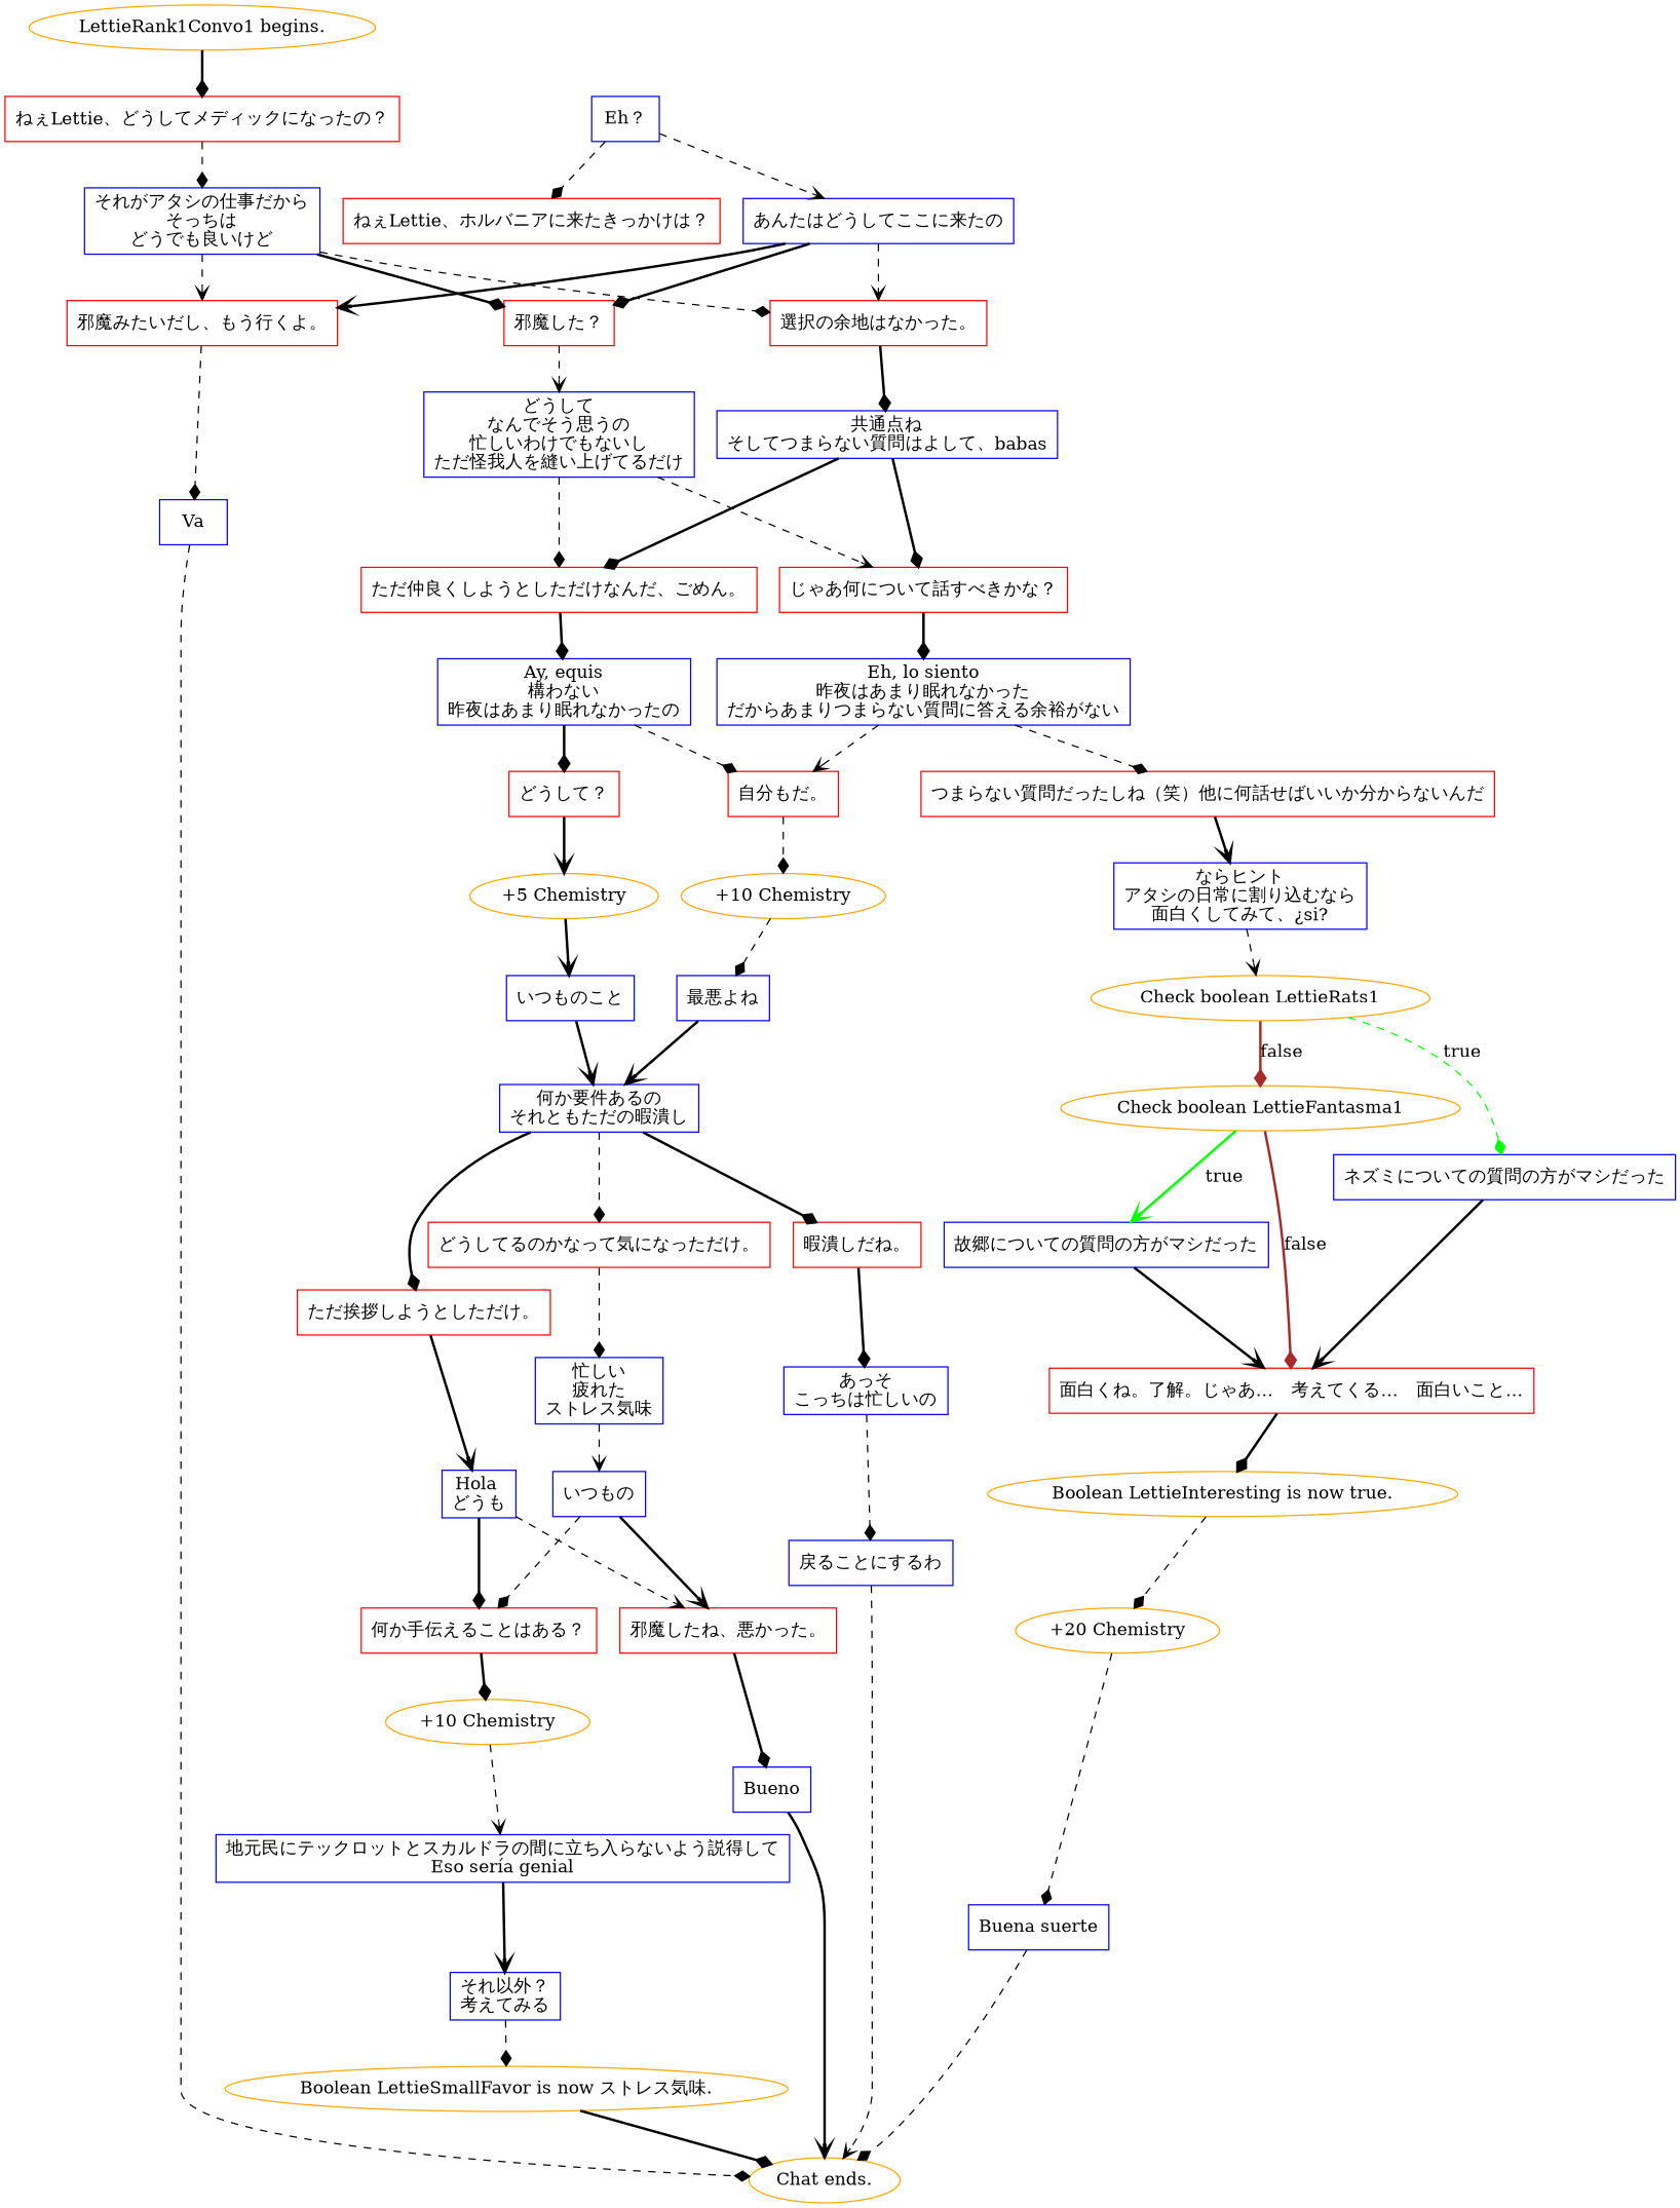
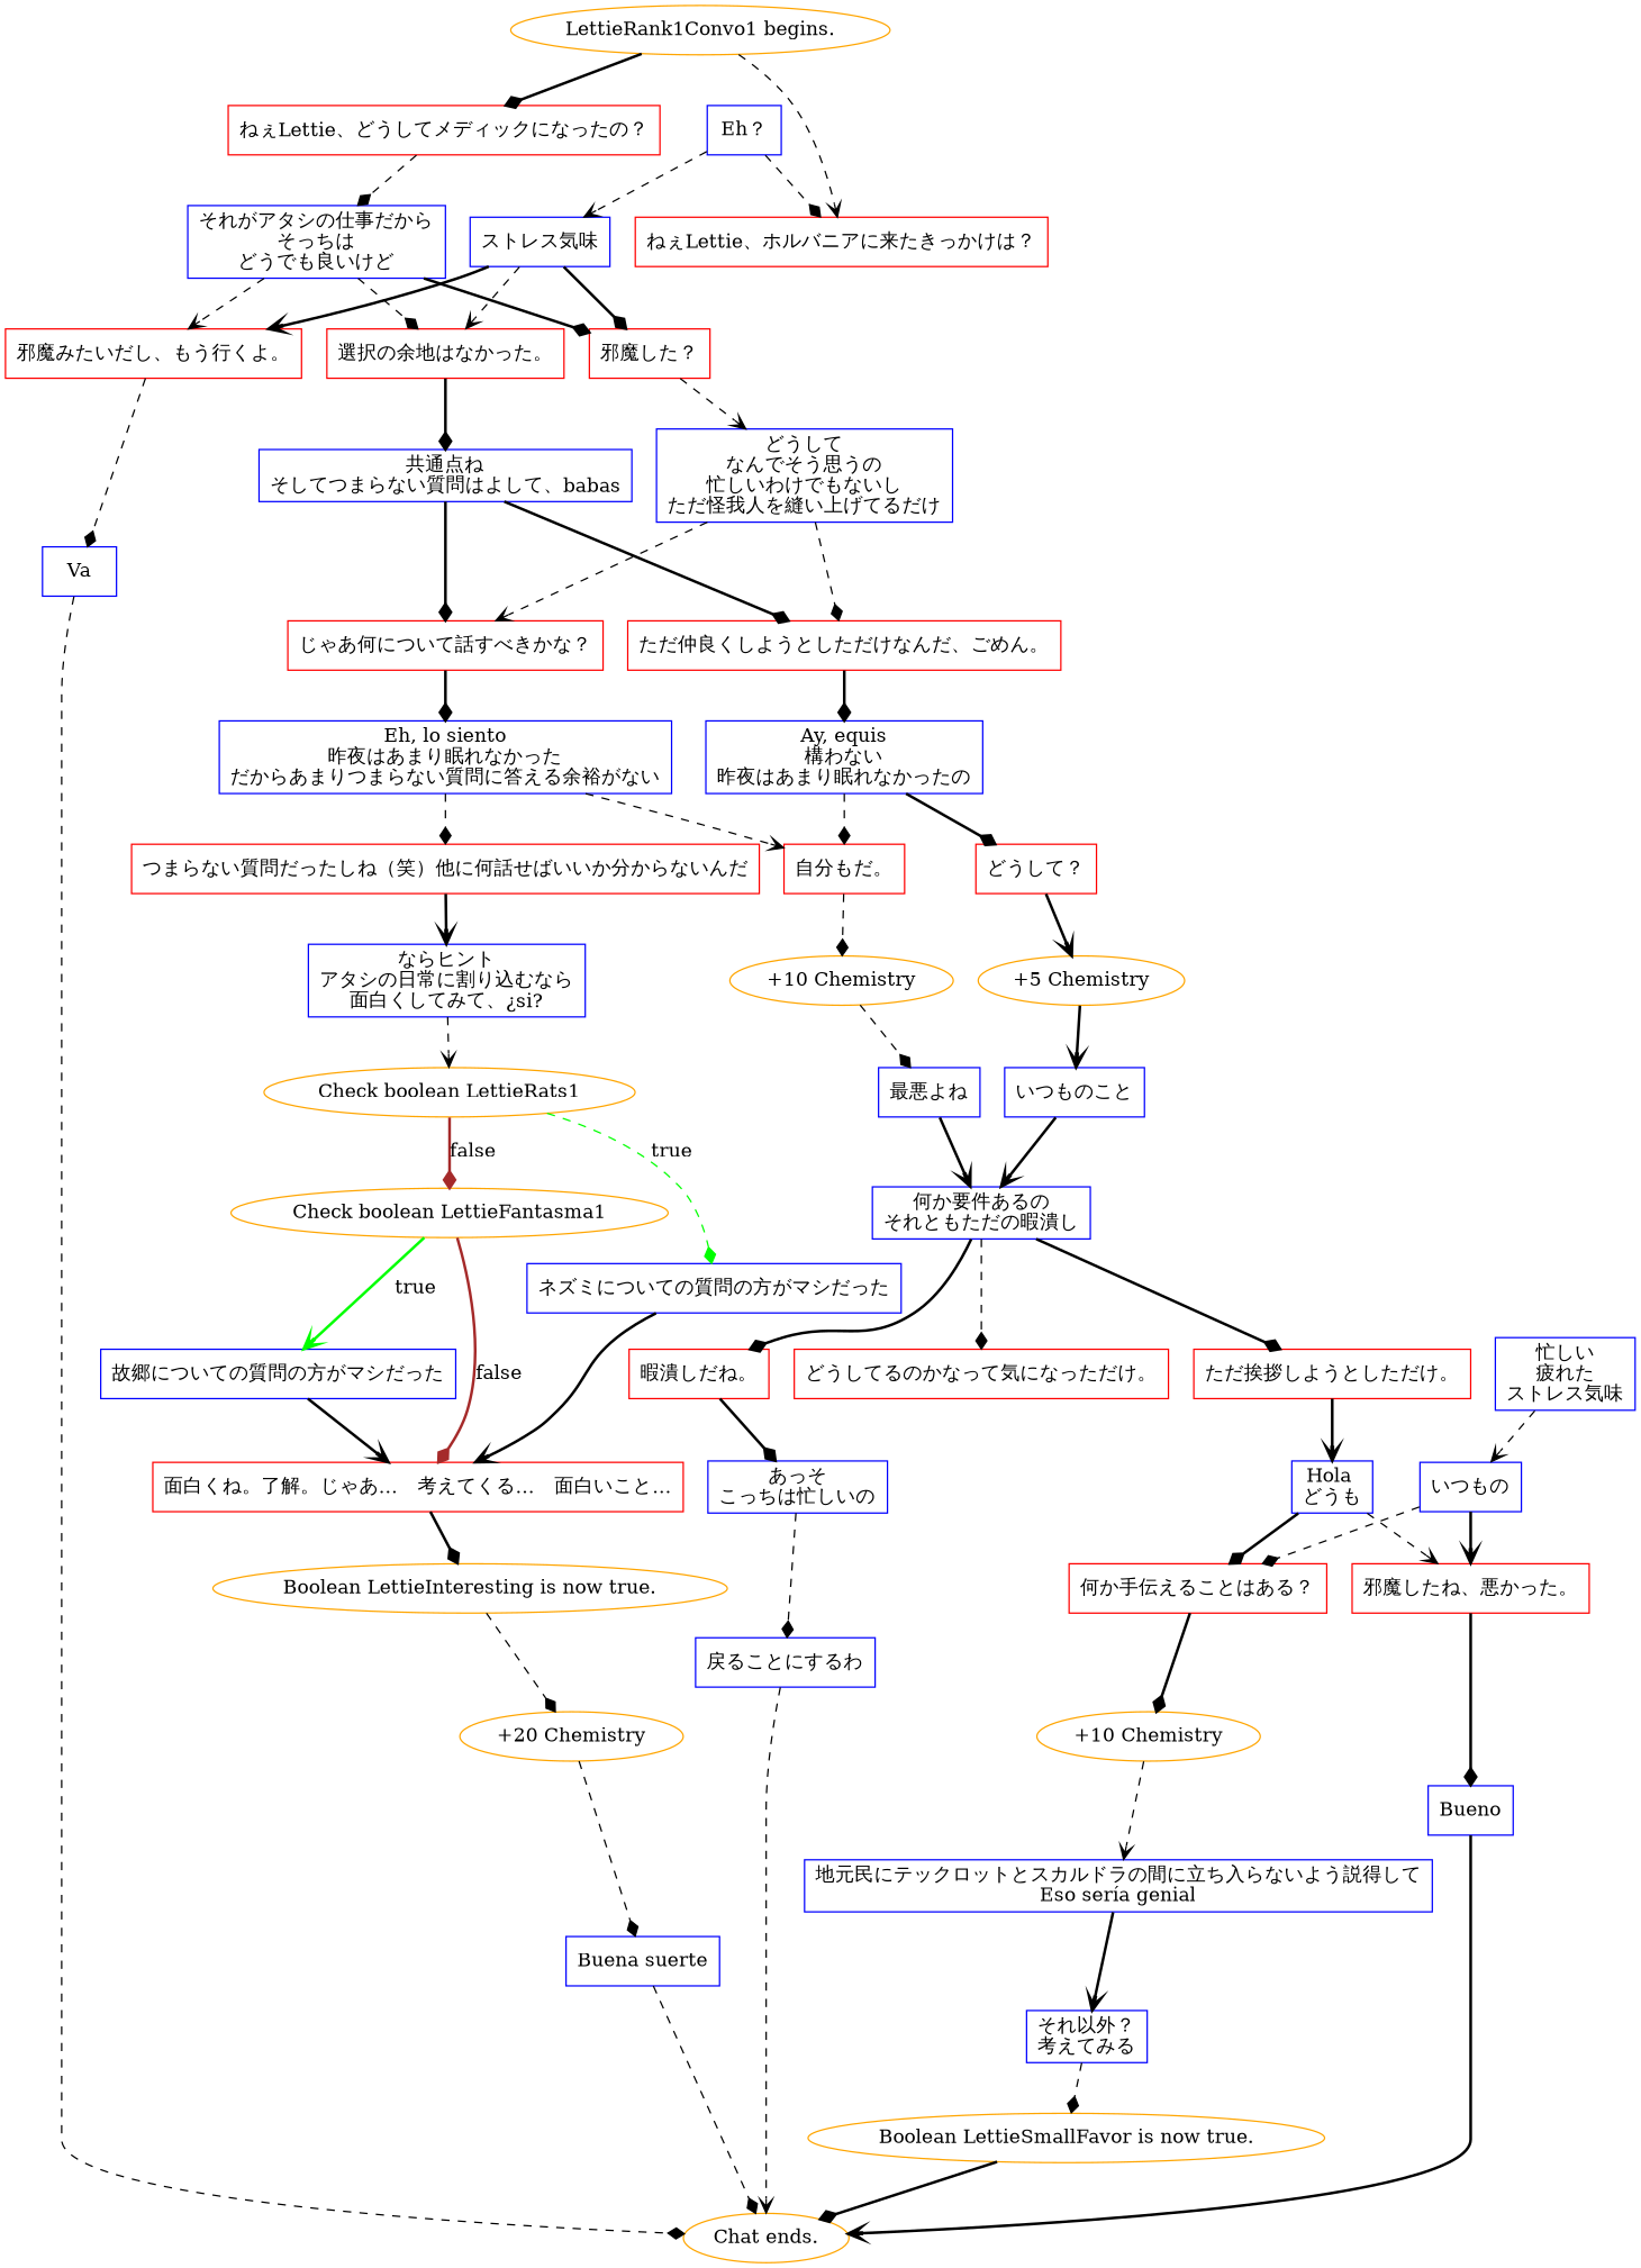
  digraph {
    node [color=blue shape=box]
    edge [arrowhead=diamond style=bold]
    "LettieRank1Convo1 begins." [color=orange shape=""]
    n2 [color=red label="ねぇLettie、どうしてメディックになったの？"]
    n3 [color=red label="ねぇLettie、ホルバニアに来たきっかけは？"]
    n4 [label="それがアタシの仕事だから\nそっちは\nどうでも良いけど"]
    n5 [color=red label="選択の余地はなかった。"]
    n6 [color=red label="邪魔した？"]
    n7 [color=red label="邪魔みたいだし、もう行くよ。"]
    n8 [label="Eh？"]
-   n9 [label="あんたはどうしてここに来たの"]
+   n9 [label="ストレス気味"]
    n10 [label="共通点ね\nそしてつまらない質問はよして、babas"]
    n11 [label="どうして\nなんでそう思うの\n忙しいわけでもないし\nただ怪我人を縫い上げてるだけ"]
    n12 [label=Va]
    n13 [color=red label="じゃあ何について話すべきかな？"]
    n14 [color=red label="ただ仲良くしようとしただけなんだ、ごめん。"]
    "Chat ends." [color=orange shape=""]
    n16 [label="Eh, lo siento\n昨夜はあまり眠れなかった\nだからあまりつまらない質問に答える余裕がない"]
    n17 [label="Ay, equis\n構わない\n昨夜はあまり眠れなかったの"]
    n18 [color=red label="自分もだ。"]
    n19 [color=red label="つまらない質問だったしね（笑）他に何話せばいいか分からないんだ"]
    n20 [color=red label="どうして？"]
    n21 [color=orange label="+10 Chemistry" shape=""]
    n22 [label="ならヒント\nアタシの日常に割り込むなら\n面白くしてみて、¿si?"]
    n23 [color=orange label="+5 Chemistry" shape=""]
    n24 [label="最悪よね"]
    n25 [color=orange label="Check boolean LettieRats1" shape=""]
    n26 [label="いつものこと"]
    n27 [label="何か要件あるの\nそれともただの暇潰し"]
    n28 [label="ネズミについての質問の方がマシだった"]
    n29 [color=orange label="Check boolean LettieFantasma1" shape=""]
    n30 [color=red label="ただ挨拶しようとしただけ。"]
    n31 [color=red label="どうしてるのかなって気になっただけ。"]
    n32 [color=red label="暇潰しだね。"]
    n33 [color=red label="面白くね。了解。じゃあ…　考えてくる…　面白いこと…"]
    n34 [label="故郷についての質問の方がマシだった"]
    n35 [label="Hola \nどうも"]
    n36 [label="忙しい\n疲れた\nストレス気味"]
    n37 [label="あっそ\nこっちは忙しいの"]
    n38 [color=orange label="Boolean LettieInteresting is now true." shape=""]
    n39 [color=red label="邪魔したね、悪かった。"]
    n40 [color=red label="何か手伝えることはある？"]
    n41 [label="いつもの"]
    n42 [label="戻ることにするわ"]
    n43 [color=orange label="+20 Chemistry" shape=""]
    n44 [label=Bueno]
    n45 [color=orange label="+10 Chemistry" shape=""]
    n46 [label="Buena suerte"]
    n47 [label="地元民にテックロットとスカルドラの間に立ち入らないよう説得して\nEso sería genial"]
    n48 [label="それ以外？\n考えてみる"]
-   n49 [color=orange label="Boolean LettieSmallFavor is now ストレス気味." shape=""]
+   n49 [color=orange label="Boolean LettieSmallFavor is now true." shape=""]
    "LettieRank1Convo1 begins." -> n2
+   "LettieRank1Convo1 begins." -> n3 [arrowhead=vee style=dashed]
    n2 -> n4 [style=dashed]
    n4 -> n5 [style=dashed]
    n4 -> n6
    n4 -> n7 [arrowhead=vee style=dashed]
    n5 -> n10
    n6 -> n11 [arrowhead=vee style=dashed]
    n7 -> n12 [style=dashed]
    n8 -> n3 [style=dashed]
    n8 -> n9 [arrowhead=vee style=dashed]
    n9 -> n5 [arrowhead=vee style=dashed]
    n9 -> n6
    n9 -> n7 [arrowhead=vee]
    n10 -> n13
    n10 -> n14
    n11 -> n13 [arrowhead=vee style=dashed]
    n11 -> n14 [style=dashed]
    n12 -> "Chat ends." [style=dashed]
    n13 -> n16
    n14 -> n17
    n16 -> n18 [arrowhead=vee style=dashed]
    n16 -> n19 [style=dashed]
    n17 -> n18 [style=dashed]
    n17 -> n20
    n18 -> n21 [style=dashed]
    n19 -> n22 [arrowhead=vee]
    n20 -> n23 [arrowhead=vee]
    n21 -> n24 [style=dashed]
    n22 -> n25 [arrowhead=vee style=dashed]
    n23 -> n26 [arrowhead=vee]
    n24 -> n27 [arrowhead=vee]
    n25 -> n28 [color=green label=true style=dashed]
    n25 -> n29 [color=brown label=false]
    n26 -> n27 [arrowhead=vee]
    n27 -> n30
    n27 -> n31 [style=dashed]
    n27 -> n32
    n28 -> n33 [arrowhead=vee]
    n29 -> n33 [color=brown label=false]
    n29 -> n34 [arrowhead=vee color=green label=true]
    n30 -> n35 [arrowhead=vee]
-   n31 -> n36 [style=dashed]
    n32 -> n37
    n33 -> n38
    n34 -> n33 [arrowhead=vee]
    n35 -> n39 [arrowhead=vee style=dashed]
    n35 -> n40
    n36 -> n41 [arrowhead=vee style=dashed]
    n37 -> n42 [style=dashed]
    n38 -> n43 [style=dashed]
    n39 -> n44
    n40 -> n45
    n41 -> n39 [arrowhead=vee]
    n41 -> n40 [style=dashed]
    n42 -> "Chat ends." [arrowhead=vee style=dashed]
    n43 -> n46 [style=dashed]
    n44 -> "Chat ends." [arrowhead=vee]
    n45 -> n47 [arrowhead=vee style=dashed]
    n46 -> "Chat ends." [style=dashed]
    n47 -> n48 [arrowhead=vee]
    n48 -> n49 [style=dashed]
    n49 -> "Chat ends."
  }
